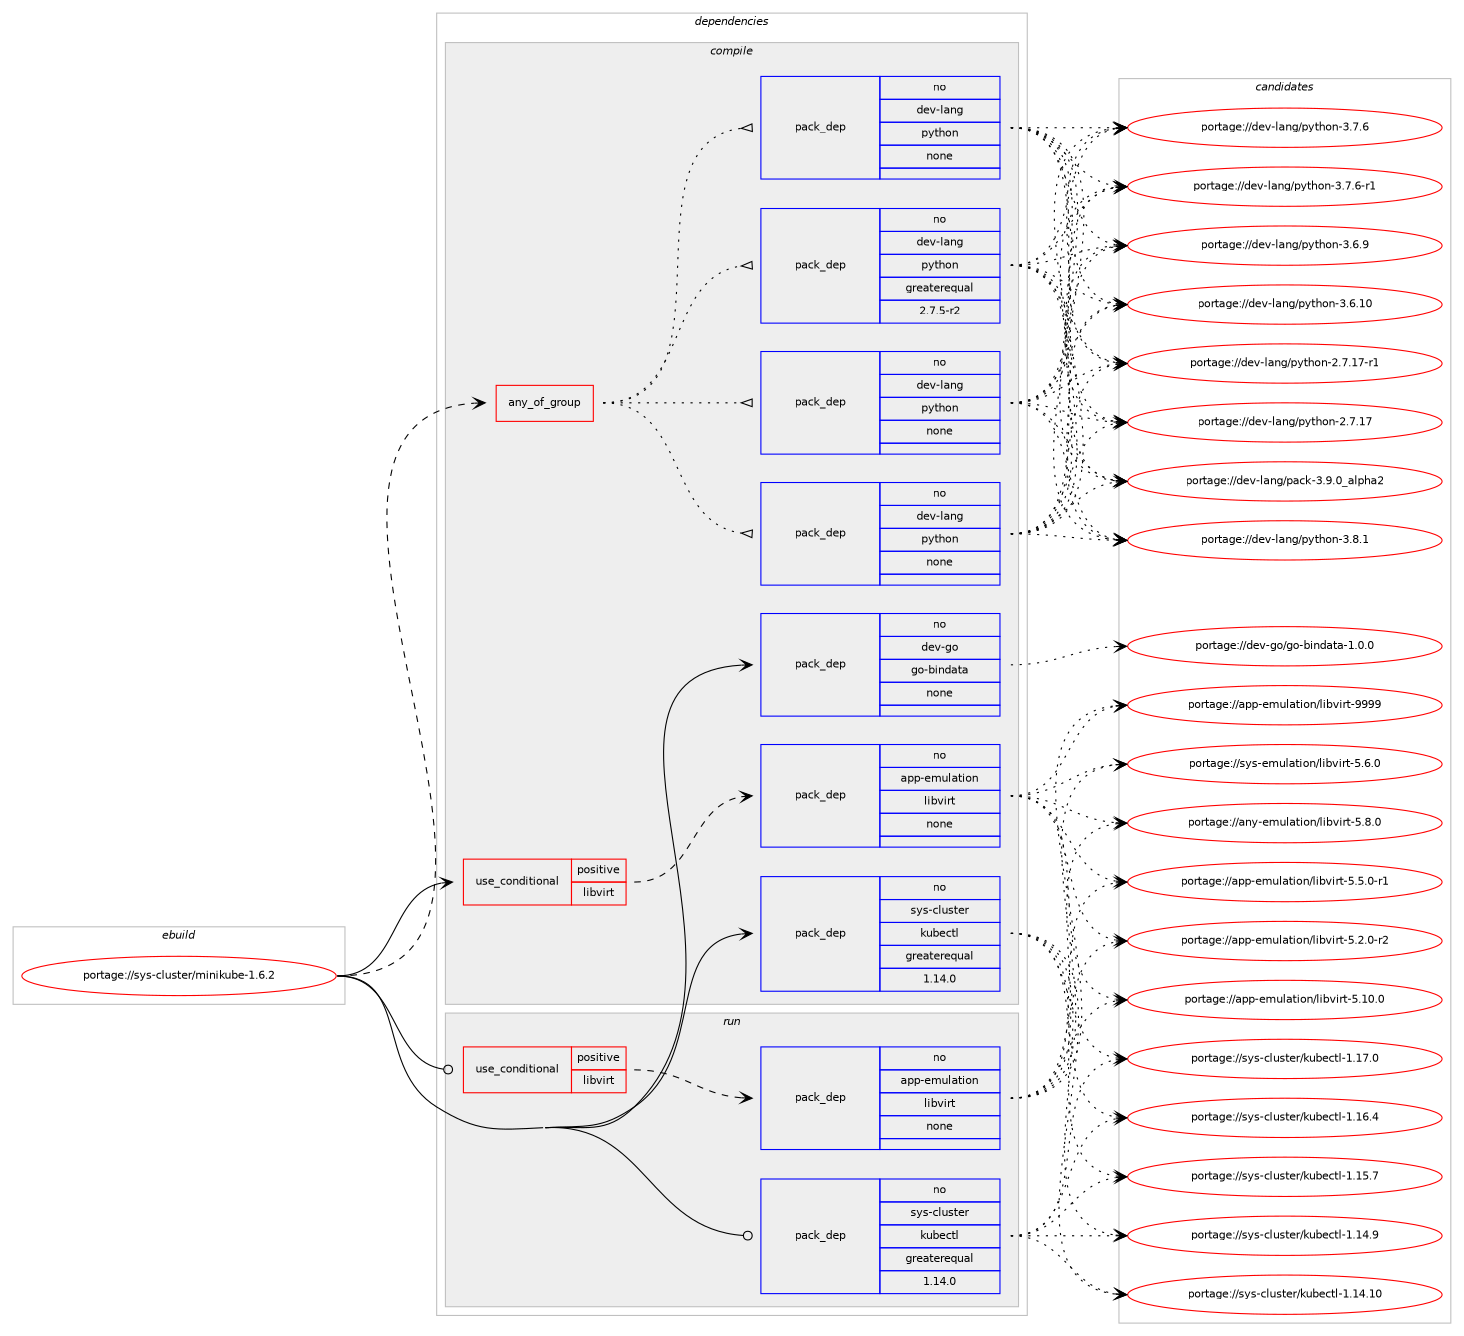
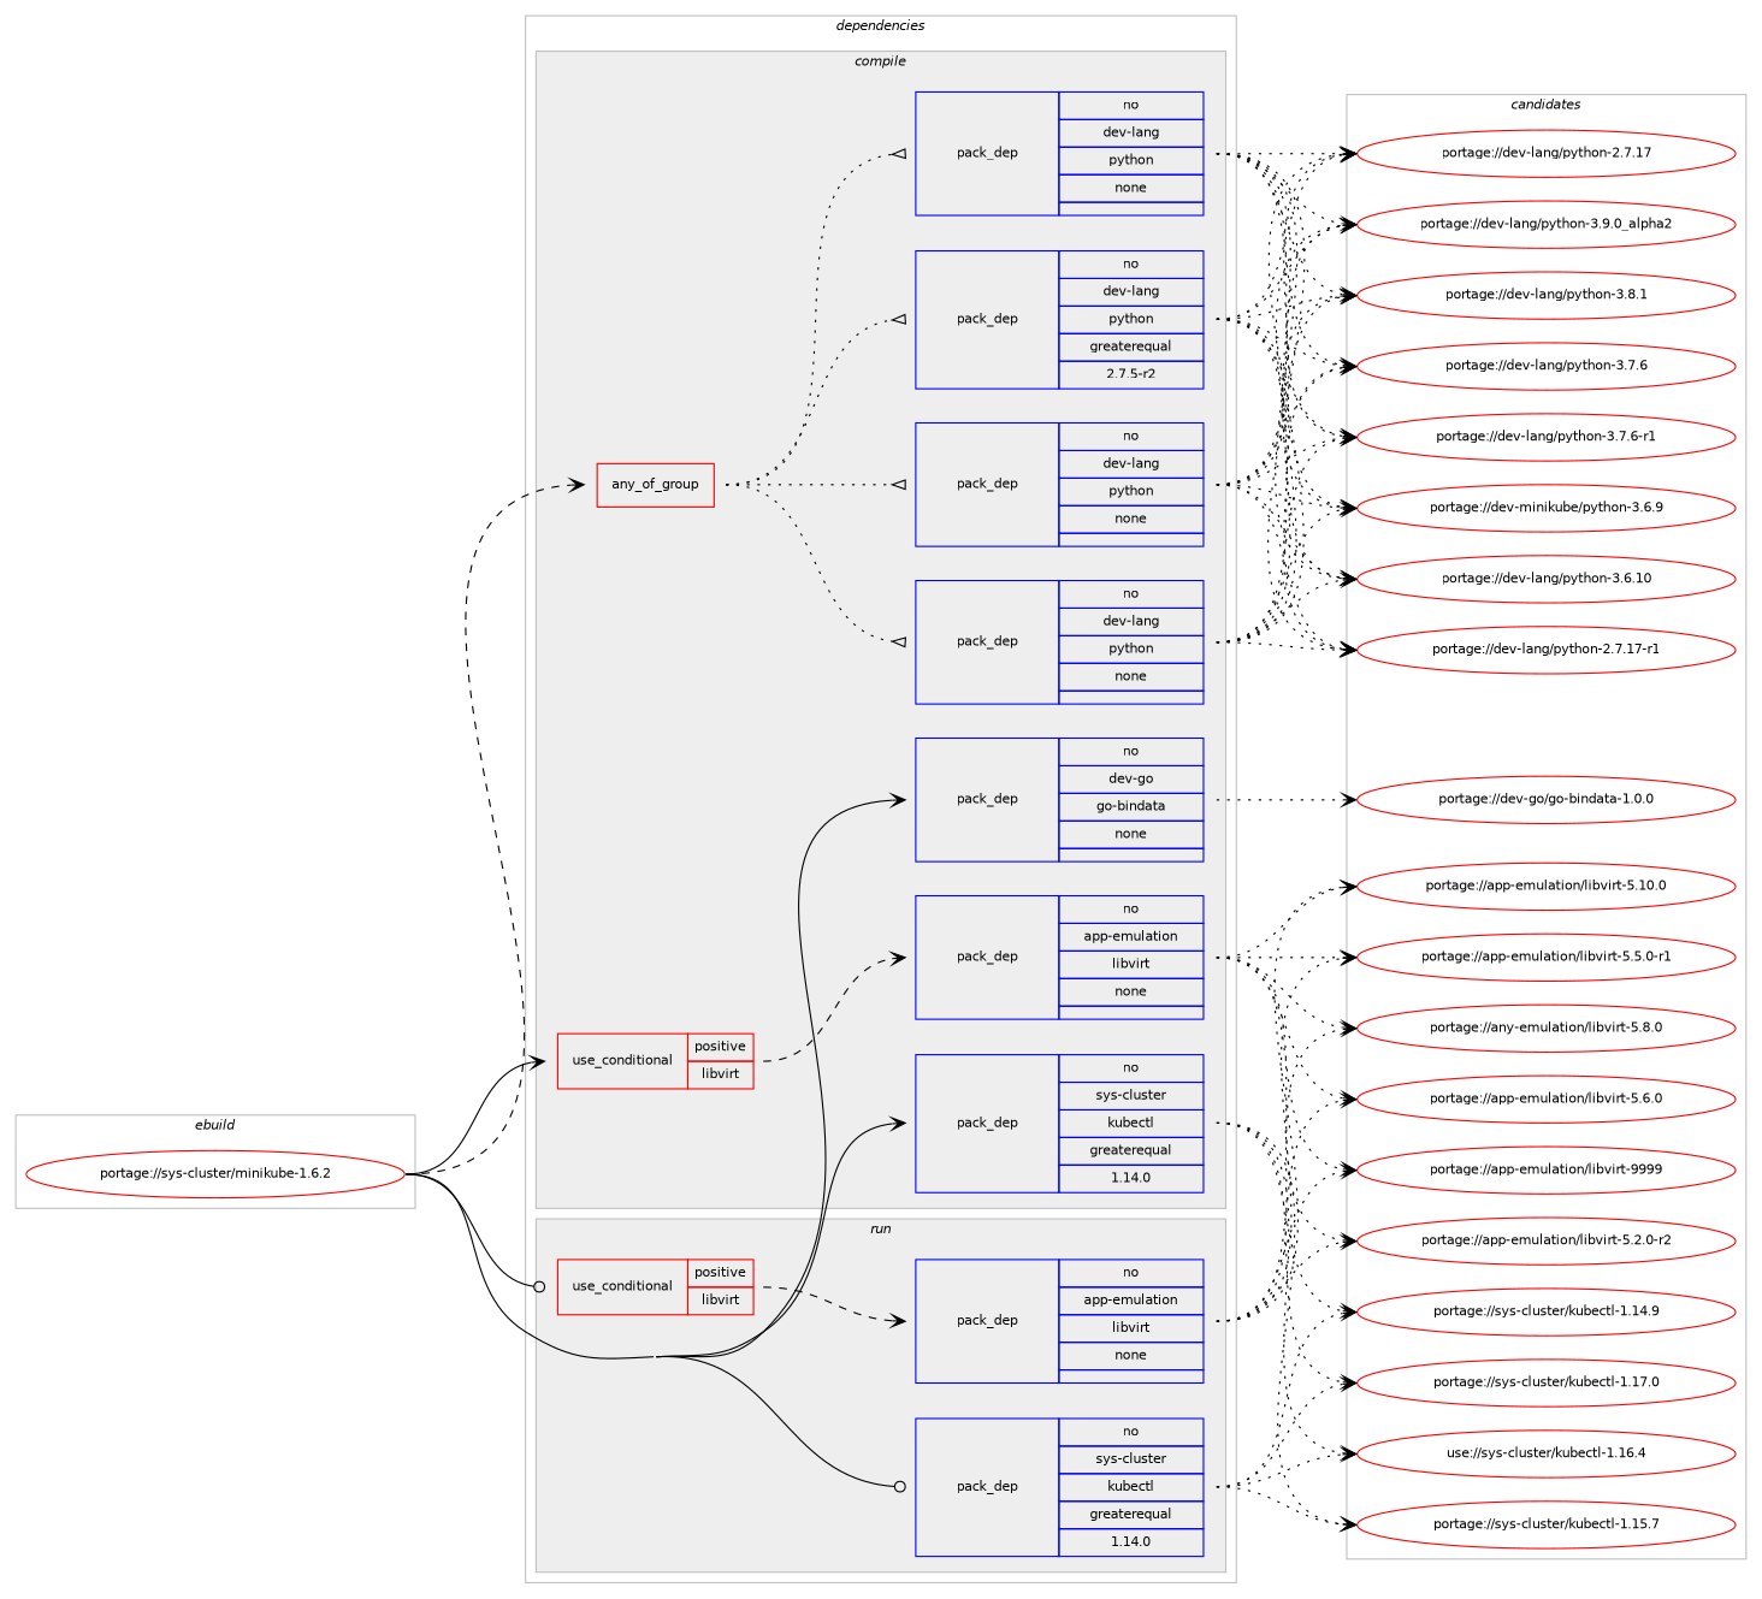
  digraph {
    compound=true
    concentrate=true
    fontname=Helvetica
    fontsize=10
    newrank=true
    rankdir=LR
    ranksep=1.5
    node [color=red fontname=Helvetica fontsize=10]
    edge [arrowhead=vee headport=w style=dotted tailport=e weight=100]
    n1 [label="portage://sys-cluster/minikube-1.6.2" width=4]
    n2 [color=blue label=<<TABLE BORDER="0" CELLBORDER="1" CELLSPACING="0" CELLPADDING="4" WIDTH="220"><TR><TD ROWSPAN="6" CELLPADDING="30">pack_dep</TD></TR><TR><TD WIDTH="110">no</TD></TR><TR><TD>dev-lang</TD></TR><TR><TD>python</TD></TR><TR><TD>none</TD></TR><TR><TD></TD></TR></TABLE>> shape=none]
    n3 [color=blue label=<<TABLE BORDER="0" CELLBORDER="1" CELLSPACING="0" CELLPADDING="4" WIDTH="220"><TR><TD ROWSPAN="6" CELLPADDING="30">pack_dep</TD></TR><TR><TD WIDTH="110">no</TD></TR><TR><TD>dev-lang</TD></TR><TR><TD>python</TD></TR><TR><TD>none</TD></TR><TR><TD></TD></TR></TABLE>> shape=none]
    n4 [color=blue label=<<TABLE BORDER="0" CELLBORDER="1" CELLSPACING="0" CELLPADDING="4" WIDTH="220"><TR><TD ROWSPAN="6" CELLPADDING="30">pack_dep</TD></TR><TR><TD WIDTH="110">no</TD></TR><TR><TD>dev-lang</TD></TR><TR><TD>python</TD></TR><TR><TD>none</TD></TR><TR><TD></TD></TR></TABLE>> shape=none]
    n5 [color=blue label=<<TABLE BORDER="0" CELLBORDER="1" CELLSPACING="0" CELLPADDING="4" WIDTH="220"><TR><TD ROWSPAN="6" CELLPADDING="30">pack_dep</TD></TR><TR><TD WIDTH="110">no</TD></TR><TR><TD>dev-lang</TD></TR><TR><TD>python</TD></TR><TR><TD>greaterequal</TD></TR><TR><TD>2.7.5-r2</TD></TR></TABLE>> shape=none]
    n6 [label=<<TABLE BORDER="0" CELLBORDER="1" CELLSPACING="0" CELLPADDING="4"><TR><TD CELLPADDING="10">any_of_group</TD></TR></TABLE>> shape=none]
    n7 [color=blue label=<<TABLE BORDER="0" CELLBORDER="1" CELLSPACING="0" CELLPADDING="4" WIDTH="220"><TR><TD ROWSPAN="6" CELLPADDING="30">pack_dep</TD></TR><TR><TD WIDTH="110">no</TD></TR><TR><TD>app-emulation</TD></TR><TR><TD>libvirt</TD></TR><TR><TD>none</TD></TR><TR><TD></TD></TR></TABLE>> shape=none]
    n8 [label=<<TABLE BORDER="0" CELLBORDER="1" CELLSPACING="0" CELLPADDING="4"><TR><TD ROWSPAN="3" CELLPADDING="10">use_conditional</TD></TR><TR><TD>positive</TD></TR><TR><TD>libvirt</TD></TR></TABLE>> shape=none]
    n9 [color=blue label=<<TABLE BORDER="0" CELLBORDER="1" CELLSPACING="0" CELLPADDING="4" WIDTH="220"><TR><TD ROWSPAN="6" CELLPADDING="30">pack_dep</TD></TR><TR><TD WIDTH="110">no</TD></TR><TR><TD>dev-go</TD></TR><TR><TD>go-bindata</TD></TR><TR><TD>none</TD></TR><TR><TD></TD></TR></TABLE>> shape=none]
    n10 [color=blue label=<<TABLE BORDER="0" CELLBORDER="1" CELLSPACING="0" CELLPADDING="4" WIDTH="220"><TR><TD ROWSPAN="6" CELLPADDING="30">pack_dep</TD></TR><TR><TD WIDTH="110">no</TD></TR><TR><TD>sys-cluster</TD></TR><TR><TD>kubectl</TD></TR><TR><TD>greaterequal</TD></TR><TR><TD>1.14.0</TD></TR></TABLE>> shape=none]
    n11 [color=blue label=<<TABLE BORDER="0" CELLBORDER="1" CELLSPACING="0" CELLPADDING="4" WIDTH="220"><TR><TD ROWSPAN="6" CELLPADDING="30">pack_dep</TD></TR><TR><TD WIDTH="110">no</TD></TR><TR><TD>app-emulation</TD></TR><TR><TD>libvirt</TD></TR><TR><TD>none</TD></TR><TR><TD></TD></TR></TABLE>> shape=none]
    n12 [label=<<TABLE BORDER="0" CELLBORDER="1" CELLSPACING="0" CELLPADDING="4"><TR><TD ROWSPAN="3" CELLPADDING="10">use_conditional</TD></TR><TR><TD>positive</TD></TR><TR><TD>libvirt</TD></TR></TABLE>> shape=none]
    n13 [color=blue label=<<TABLE BORDER="0" CELLBORDER="1" CELLSPACING="0" CELLPADDING="4" WIDTH="220"><TR><TD ROWSPAN="6" CELLPADDING="30">pack_dep</TD></TR><TR><TD WIDTH="110">no</TD></TR><TR><TD>sys-cluster</TD></TR><TR><TD>kubectl</TD></TR><TR><TD>greaterequal</TD></TR><TR><TD>1.14.0</TD></TR></TABLE>> shape=none]
-   n14 [label="portage://dev-lang/pack-3.9.0_alpha2" width=4]
+   n14 [label="portage://dev-lang/python-3.9.0_alpha2" width=4]
    n15 [label="portage://dev-lang/python-3.8.1" width=4]
    n16 [label="portage://dev-lang/python-3.7.6" width=4]
    n17 [label="portage://dev-lang/python-3.7.6-r1" width=4]
-   n18 [label="portage://dev-lang/python-3.6.9" width=4]
+   n18 [label="portage://dev-minikube/python-3.6.9" width=4]
    n19 [label="portage://dev-lang/python-3.6.10" width=4]
    n20 [label="portage://dev-lang/python-2.7.17-r1" width=4]
    n21 [label="portage://dev-lang/python-2.7.17" width=4]
    n22 [label="portage://app-emulation/libvirt-9999" width=4]
    n23 [label="portage://any-emulation/libvirt-5.8.0" width=4]
-   n24 [label="portage://sys-emulation/libvirt-5.6.0" width=4]
+   n24 [label="portage://app-emulation/libvirt-5.6.0" width=4]
    n25 [label="portage://app-emulation/libvirt-5.5.0-r1" width=4]
    n26 [label="portage://app-emulation/libvirt-5.2.0-r2" width=4]
    n27 [label="portage://app-emulation/libvirt-5.10.0" width=4]
    n28 [label="portage://dev-go/go-bindata-1.0.0" width=4]
    n29 [label="portage://sys-cluster/kubectl-1.17.0" width=4]
-   n30 [label="portage://sys-cluster/kubectl-1.16.4" width=4]
+   n30 [label="use://sys-cluster/kubectl-1.16.4" width=4]
    n31 [label="portage://sys-cluster/kubectl-1.15.7" width=4]
    n32 [label="portage://sys-cluster/kubectl-1.14.9" width=4]
-   n33 [label="portage://sys-cluster/kubectl-1.14.10" width=4]
    subgraph cluster_1 {
      color=gray
      label=<<i>ebuild</i>>
      rank=same
      n1
    }
    subgraph cluster_2 {
      color=gray
      label=<<i>dependencies</i>>
      subgraph cluster_3 {
        color=gray
        fillcolor="#eeeeee"
        label=<<i>compile</i>>
        style=filled
        subgraph sub_4 {
          color=gray
          fillcolor="#eeeeee"
          label=<<i>compile</i>>
          style=filled
          n6
          subgraph sub_5 {
            color=gray
            fillcolor="#eeeeee"
            label=<<i>compile</i>>
            style=filled
            n2
          }
          subgraph sub_6 {
            color=gray
            fillcolor="#eeeeee"
            label=<<i>compile</i>>
            style=filled
            n3
          }
          subgraph sub_7 {
            color=gray
            fillcolor="#eeeeee"
            label=<<i>compile</i>>
            style=filled
            n4
          }
          subgraph sub_8 {
            color=gray
            fillcolor="#eeeeee"
            label=<<i>compile</i>>
            style=filled
            n5
          }
        }
        subgraph sub_9 {
          color=gray
          fillcolor="#eeeeee"
          label=<<i>compile</i>>
          style=filled
          n8
          subgraph sub_10 {
            color=gray
            fillcolor="#eeeeee"
            label=<<i>compile</i>>
            style=filled
            n7
          }
        }
        subgraph sub_11 {
          color=gray
          fillcolor="#eeeeee"
          label=<<i>compile</i>>
          style=filled
          n9
        }
        subgraph sub_12 {
          color=gray
          fillcolor="#eeeeee"
          label=<<i>compile</i>>
          style=filled
          n10
        }
      }
      subgraph cluster_13 {
        color=gray
        fillcolor="#eeeeee"
        label=<<i>compile and run</i>>
        style=filled
      }
      subgraph cluster_14 {
        color=gray
        fillcolor="#eeeeee"
        label=<<i>run</i>>
        style=filled
        subgraph sub_15 {
          color=gray
          fillcolor="#eeeeee"
          label=<<i>run</i>>
          style=filled
          n12
          subgraph sub_16 {
            color=gray
            fillcolor="#eeeeee"
            label=<<i>run</i>>
            style=filled
            n11
          }
        }
        subgraph sub_17 {
          color=gray
          fillcolor="#eeeeee"
          label=<<i>run</i>>
          style=filled
          n13
        }
      }
    }
    subgraph cluster_18 {
      color=gray
      label=<<i>candidates</i>>
      rank=same
      subgraph sub_19 {
        color=black
        label=<<i>candidates</i>>
        nodesep=1
        rank=same
        n14
        n15
        n16
        n17
        n18
        n19
        n20
        n21
      }
      subgraph sub_20 {
        color=black
        label=<<i>candidates</i>>
        nodesep=1
        rank=same
        n14
        n15
        n16
        n17
        n18
        n19
        n20
        n21
      }
      subgraph sub_21 {
        color=black
        label=<<i>candidates</i>>
        nodesep=1
        rank=same
        n14
        n15
        n16
        n17
        n18
        n19
        n20
        n21
      }
      subgraph sub_22 {
        color=black
        label=<<i>candidates</i>>
        nodesep=1
        rank=same
        n14
        n15
        n16
        n17
        n18
        n19
        n20
        n21
      }
      subgraph sub_23 {
        color=black
        label=<<i>candidates</i>>
        nodesep=1
        rank=same
        n22
        n23
        n24
        n25
        n26
        n27
      }
      subgraph sub_24 {
        color=black
        label=<<i>candidates</i>>
        nodesep=1
        rank=same
        n28
      }
      subgraph sub_25 {
        color=black
        label=<<i>candidates</i>>
        nodesep=1
        rank=same
        n29
        n30
        n31
        n32
-       n33
      }
      subgraph sub_26 {
        color=black
        label=<<i>candidates</i>>
        nodesep=1
        rank=same
        n22
        n23
        n24
        n25
        n26
        n27
      }
      subgraph sub_27 {
        color=black
        label=<<i>candidates</i>>
        nodesep=1
        rank=same
        n29
        n30
        n31
        n32
-       n33
      }
    }
    n1 -> n6 [style=dashed weight=20]
    n1 -> n8 [style=solid weight=20]
    n1 -> n9 [style=solid weight=20]
    n1 -> n10 [style=solid weight=20]
    n1 -> n12 [arrowhead=odot style=solid weight=20]
    n1 -> n13 [arrowhead=odot style=solid weight=20]
    n2 -> n14
    n2 -> n15
    n2 -> n16
    n2 -> n17
    n2 -> n18
    n2 -> n19
    n2 -> n20
    n2 -> n21
    n3 -> n14
    n3 -> n15
    n3 -> n16
    n3 -> n17
    n3 -> n18
    n3 -> n19
    n3 -> n20
    n3 -> n21
    n4 -> n14
    n4 -> n15
    n4 -> n16
    n4 -> n17
    n4 -> n18
    n4 -> n19
    n4 -> n20
    n4 -> n21
    n5 -> n14
    n5 -> n15
    n5 -> n16
    n5 -> n17
    n5 -> n18
    n5 -> n19
    n5 -> n20
    n5 -> n21
    n6 -> n2 [arrowhead=oinv weight=20]
    n6 -> n3 [arrowhead=oinv weight=20]
    n6 -> n4 [arrowhead=oinv weight=20]
    n6 -> n5 [arrowhead=oinv weight=20]
    n7 -> n22
    n7 -> n23
    n7 -> n24
    n7 -> n25
    n7 -> n26
    n7 -> n27
    n8 -> n7 [style=dashed weight=20]
    n9 -> n28
    n10 -> n29
    n10 -> n30
    n10 -> n31
    n10 -> n32
-   n10 -> n33
    n11 -> n22
    n11 -> n23
    n11 -> n24
    n11 -> n25
    n11 -> n26
    n11 -> n27
    n12 -> n11 [style=dashed weight=20]
    n13 -> n29
    n13 -> n30
    n13 -> n31
    n13 -> n32
-   n13 -> n33
  }
